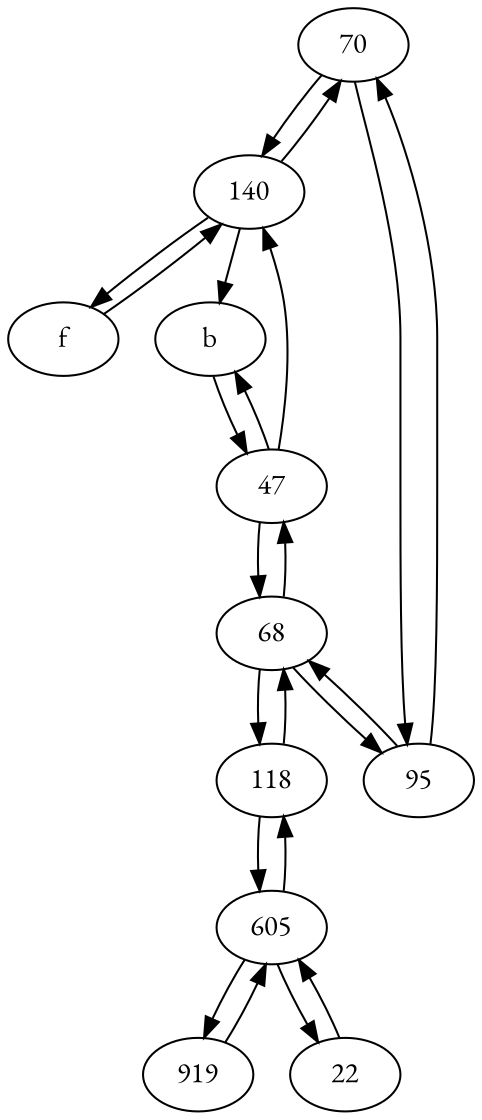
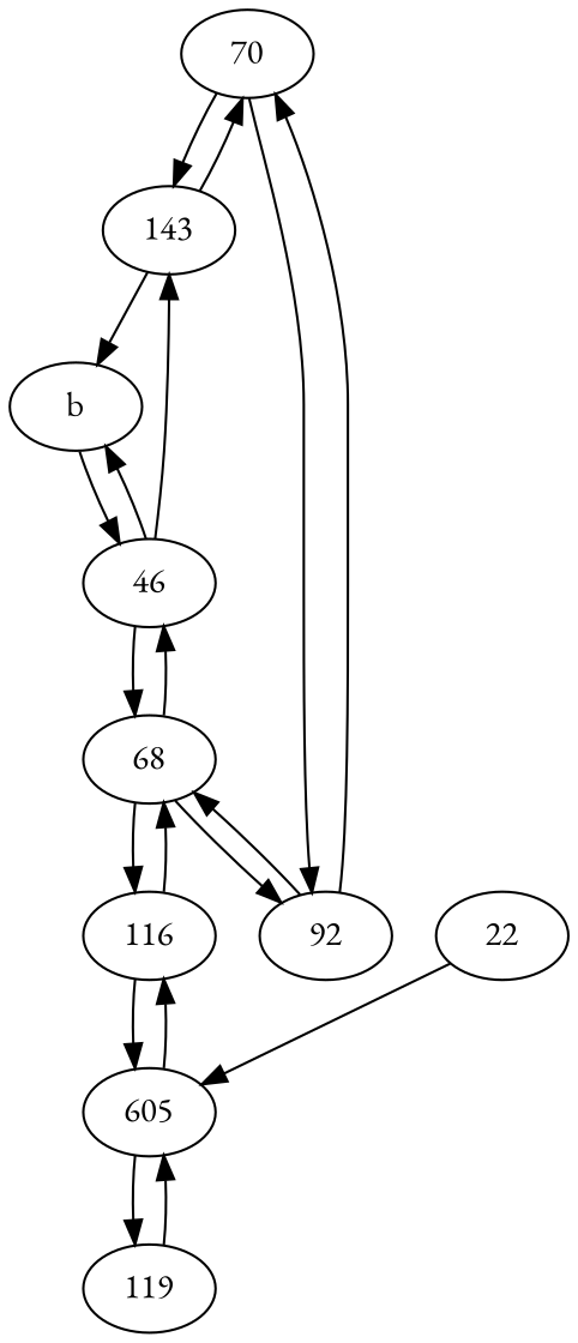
  digraph {
    fontname="EB Garamond"
    node [fontname="EB Garamond"]
    edge [fontname="EB Garamond"]
    n1 [label=70]
-   143 [label=140]
-   95
-   f
+   143
+   95 [label=92]
    b
    n6 [label=605]
-   118
+   118 [label=116]
    n8 [label=68]
-   119 [label=919]
+   119
    22
-   47
+   47 [label=46]
    n1 -> 143
    n1 -> 95
    143 -> n1
-   143 -> f
    143 -> b
    95 -> n1
    95 -> n8
-   f -> 143
    b -> 47
    n6 -> 118
    n6 -> 119
-   n6 -> 22
    118 -> n6
    118 -> n8
    n8 -> 95
    n8 -> 118
    n8 -> 47
    119 -> n6
    22 -> n6
    47 -> 143
    47 -> b
    47 -> n8
  }
